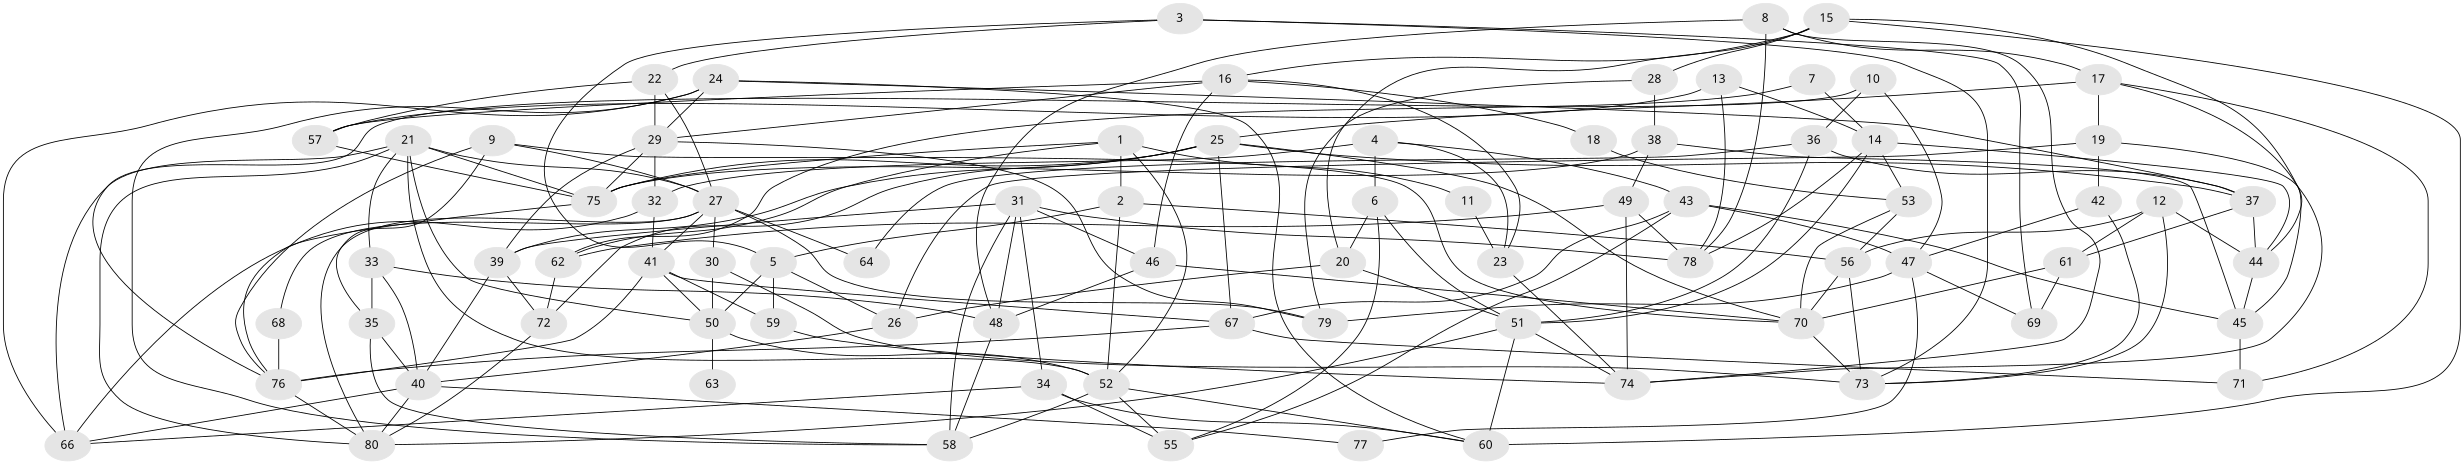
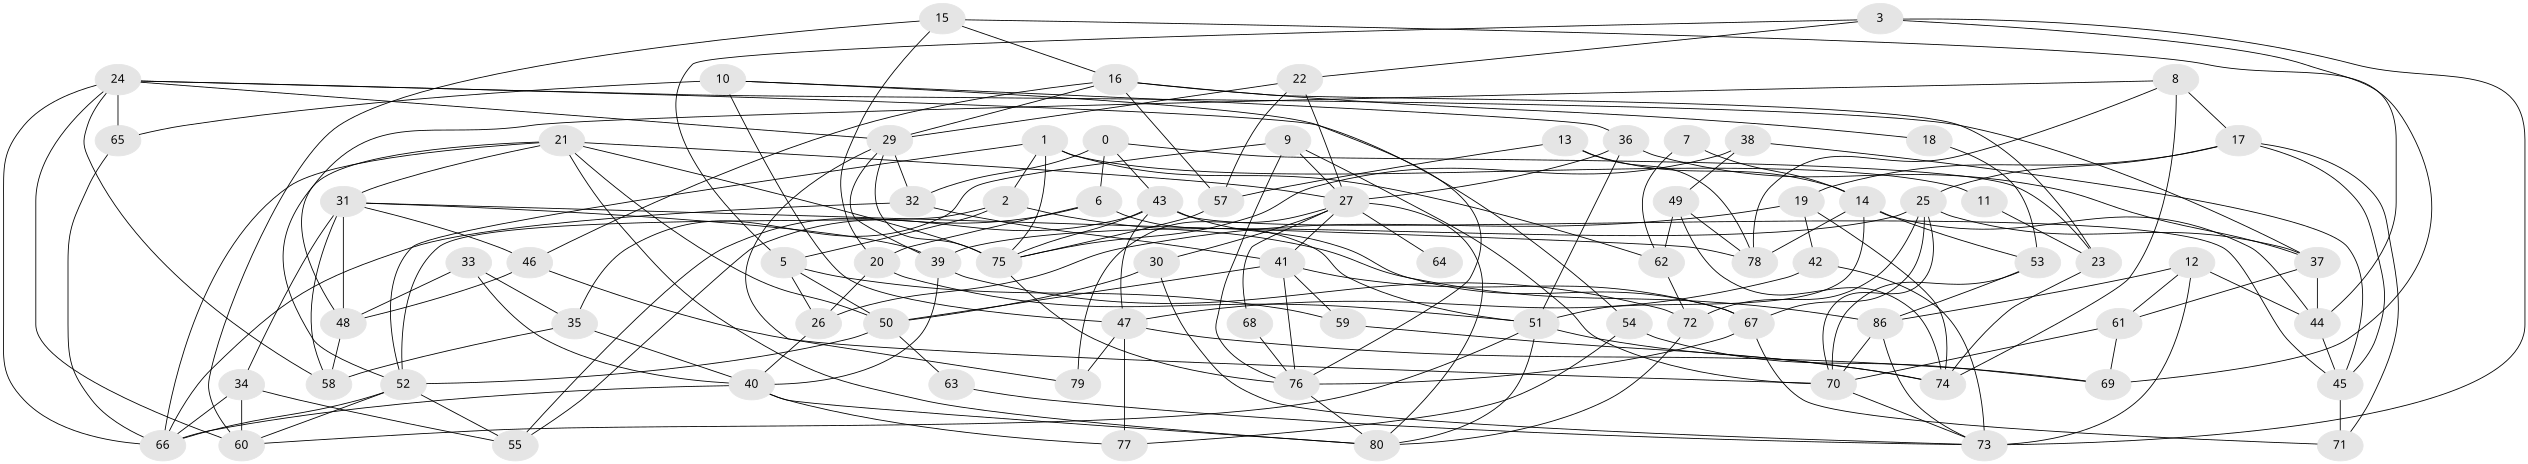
  graph {
    fontname="Noto Sans"
    node [color=gray90 fontname="Noto Sans" style=filled]
    edge [fontname="Noto Sans" weight=1.0]
    1
    2
    11
    52
    62
    75
    5
-   56
+   56 [label=86]
    23
    55
    60
    66
    72
    76
    26
    50
    59
    73
    70
    3
    22
    69
    27
    57
    29
-   4
+   4 [label=0]
    6
    32
    43
    20
    51
    74
    41
    47
    45
    67
    40
    63
    80
    7
    14
    78
    44
    53
    8
    17
    48
    19
    25
    71
    58
    9
    35
    30
    64
    68
    79
    10
    36
+   65
    37
    77
    12
    61
    13
    15
    16
-   28
    18
    46
    38
    39
    42
    21
    31
    34
    24
+   54
    49
    33
    1 -- 2
    1 -- 11
    1 -- 52
    1 -- 62
    1 -- 75
    2 -- 52 [weight=2.0]
    2 -- 5
    2 -- 56
    11 -- 23
    52 -- 55
    52 -- 60
-   52 -- 58
+   52 -- 66
    62 -- 72
    75 -- 76
    5 -- 26
    5 -- 50
    5 -- 59
    56 -- 73
    56 -- 70
    23 -- 74
    72 -- 80
    76 -- 80
    26 -- 40
    50 -- 52
    50 -- 63
    59 -- 74
    70 -- 73
    3 -- 5
    3 -- 73
    3 -- 22
    3 -- 69
    22 -- 27
    22 -- 57
    22 -- 29
    27 -- 41
    27 -- 80
    27 -- 30
    27 -- 64
    27 -- 68
    27 -- 79 [weight=2.0]
    57 -- 75
    29 -- 75
    29 -- 32 [weight=2.0]
    29 -- 79
    29 -- 39
    4 -- 23
    4 -- 6
    4 -- 32 [weight=2.0]
    4 -- 43
    6 -- 55
    6 -- 20
    6 -- 51
    32 -- 66
    32 -- 41
    43 -- 55
    43 -- 47
    43 -- 45
    43 -- 67
    20 -- 26
    20 -- 51
    51 -- 60
    51 -- 74
    51 -- 80
    41 -- 76
    41 -- 50
    41 -- 59
    41 -- 67
    47 -- 69
    47 -- 79
    47 -- 77
    45 -- 71
    67 -- 76
    67 -- 71
    40 -- 66
    40 -- 80
    40 -- 77
+   63 -- 73
    7 -- 62
    7 -- 14
    14 -- 51
    14 -- 78
    14 -- 44
    14 -- 53
    44 -- 45
    53 -- 56
    53 -- 70
    8 -- 74
    8 -- 78
    8 -- 17
    8 -- 48
    17 -- 45
    17 -- 19
    17 -- 25
    17 -- 71
    48 -- 58
    19 -- 26
    19 -- 74
    19 -- 42
-   25 -- 75
+   43 -- 75
    25 -- 72
    25 -- 70
    25 -- 67
    25 -- 37
    25 -- 39
    9 -- 76
    9 -- 70
    9 -- 27
    9 -- 35
    35 -- 40
    35 -- 58
    30 -- 50
    30 -- 73
    68 -- 76
    10 -- 76
    10 -- 47
    10 -- 36
+   10 -- 65
    36 -- 51
-   36 -- 64
+   36 -- 27
    36 -- 37
+   65 -- 66
    37 -- 44
    37 -- 61
    12 -- 56
    12 -- 73
    12 -- 44
    12 -- 61
    61 -- 70
    61 -- 69
    13 -- 57
    13 -- 14
    13 -- 78
    15 -- 60
    15 -- 20
    15 -- 44
    15 -- 16
-   15 -- 28
    16 -- 23
    16 -- 57
    16 -- 29
    16 -- 18
    16 -- 46
-   28 -- 79
-   28 -- 38
    18 -- 53
    46 -- 70
    46 -- 48
    38 -- 75
    38 -- 45
    38 -- 49
    39 -- 72
    39 -- 40
    42 -- 73 [weight=2.0]
    42 -- 47
    21 -- 52
    21 -- 75
    21 -- 66
    21 -- 50
    21 -- 27
    21 -- 80
-   21 -- 33
+   21 -- 31
    31 -- 78
    31 -- 48
    31 -- 58
    31 -- 46
    31 -- 39
    31 -- 34
    34 -- 55
    34 -- 60
    34 -- 66
    24 -- 60
    24 -- 66
    24 -- 29
    24 -- 58
+   24 -- 65
    24 -- 37
+   24 -- 54
+   54 -- 69
+   54 -- 77
    49 -- 62
    49 -- 74
    49 -- 78
    33 -- 40
    33 -- 48
    33 -- 35
  }
